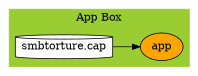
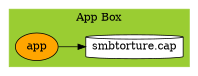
  digraph {
    rankdir=LR
    node [style=filled]
    n1 [fillcolor=white height=0.2 label="smbtorture.cap" shape=cylinder width=0.2]
    app [fillcolor=orange shape=ellipse]
    subgraph cluster_1 {
      color=yellowgreen
      label="App Box"
      style=filled
      n1
      app
    }
-   n1 -> app
+   app -> n1
  }
